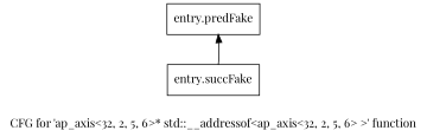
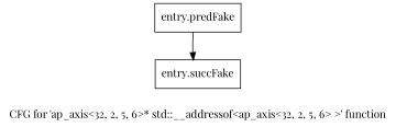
  digraph {
    label="CFG for 'ap_axis\<32, 2, 5, 6\>* std::__addressof\<ap_axis\<32, 2, 5, 6\> \>' function"
    fontname="Playfair Display"
    node [shape=record fontname="Playfair Display"]
    n1 [label="{entry.predFake}"]
    n2 [filename="/proj/xbuilds/2019.2_0801_1/installs/lin64/Vivado/HEAD/tps/lnx64/gcc-6.2.0/lib/gcc/x86_64-pc-linux-gnu/6.2.0/../../../../include/c++/6.2.0/bits/move.h" label="{entry.succFake}" linenumber=49]
-   n2 -> n1 [filename="/proj/xbuilds/2019.2_0801_1/installs/lin64/Vivado/HEAD/tps/lnx64/gcc-6.2.0/lib/gcc/x86_64-pc-linux-gnu/6.2.0/../../../../include/c++/6.2.0/bits/move.h" fontname="Playfair Display"]
+   n1 -> n2 [filename="/proj/xbuilds/2019.2_0801_1/installs/lin64/Vivado/HEAD/tps/lnx64/gcc-6.2.0/lib/gcc/x86_64-pc-linux-gnu/6.2.0/../../../../include/c++/6.2.0/bits/move.h" fontname="Playfair Display"]
  }
